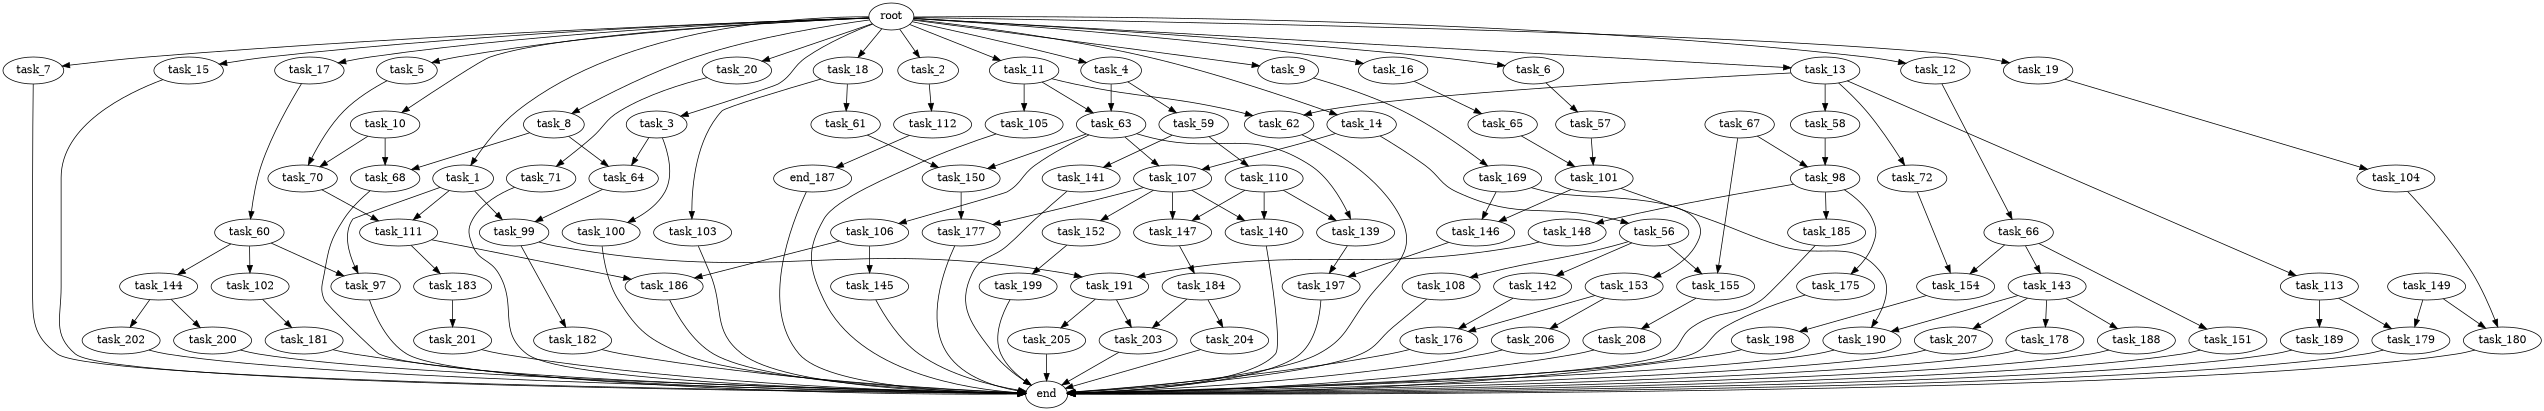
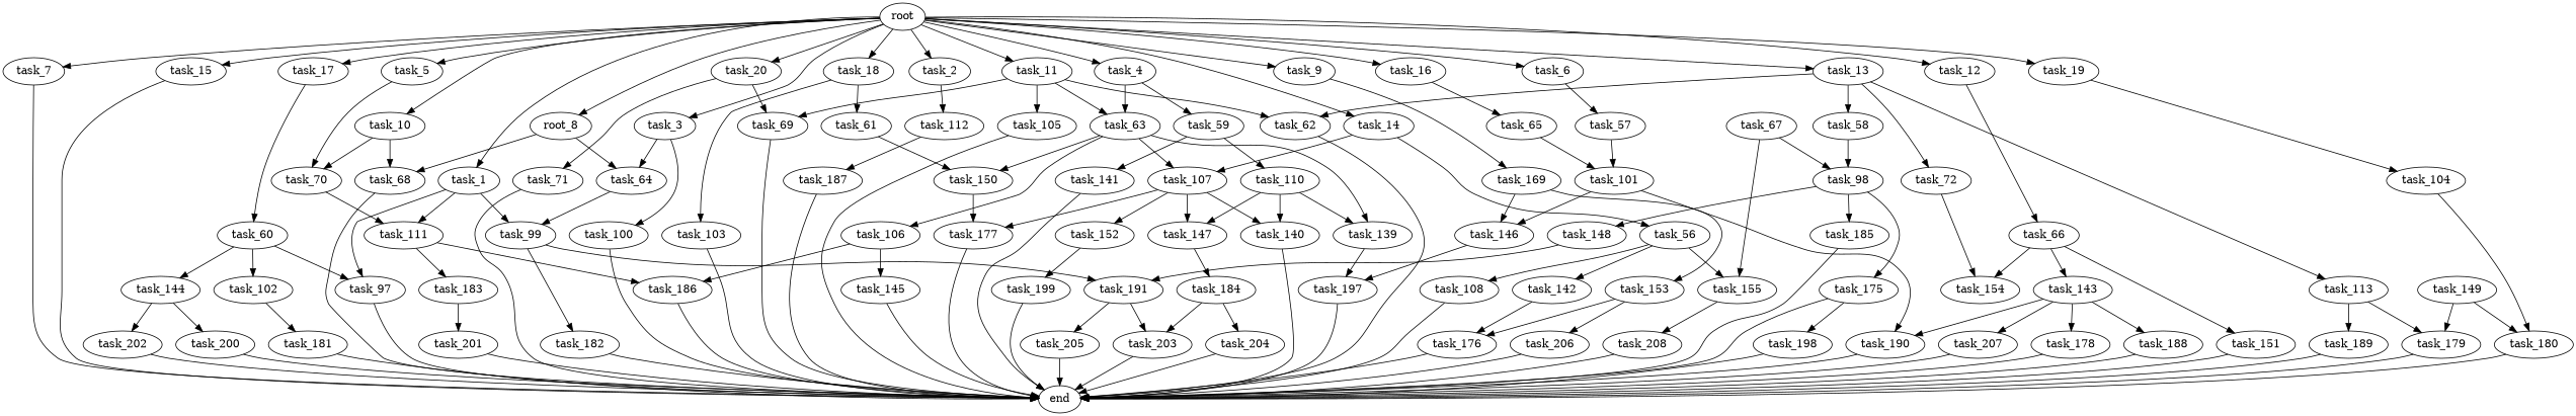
  digraph {
    root
    task_1
    task_2
    task_3
    task_4
    task_5
    task_6
    task_7
-   task_8
+   task_8 [label=root_8]
    task_9
    task_10
    task_11
    task_12
    task_13
    task_14
    task_15
    task_16
    task_17
    task_18
    task_19
    task_20
    task_97
    task_99
    task_111
    task_112
    task_64
    task_100
    task_59
    task_63
    task_70
    task_57
    end
    task_68
    n34 [label=task_169]
    task_62
+   task_69
    task_105
    task_66
    task_58
    task_72
    task_113
    task_56
    task_107
    task_65
    task_60
    task_61
    task_103
    task_104
    task_71
    task_182
    task_191
    task_186
    task_183
-   task_187 [label=end_187]
+   task_187
    task_110
    task_141
    task_150
    task_106
    task_139
    task_101
    task_67
    task_155
    task_98
    task_146
    task_153
    task_143
    task_151
    task_154
    task_179
    task_189
    task_108
    task_142
    task_140
    task_147
    task_152
    task_177
    task_102
    task_144
    task_180
    task_176
    task_208
    task_190
    task_148
    task_175
    task_185
    task_181
    task_200
    task_202
    task_145
    task_197
    task_149
    task_178
    task_188
    task_207
    task_198
    task_203
    task_205
    task_184
    task_199
    task_206
    task_201
    task_204
    root -> task_1
    root -> task_2
    root -> task_3
    root -> task_4
    root -> task_5
    root -> task_6
    root -> task_7
    root -> task_8
    root -> task_9
    root -> task_10
    root -> task_11
    root -> task_12
    root -> task_13
    root -> task_14
    root -> task_15
    root -> task_16
    root -> task_17
    root -> task_18
    root -> task_19
    root -> task_20
    task_1 -> task_97
    task_1 -> task_99
    task_1 -> task_111
    task_2 -> task_112
    task_3 -> task_64
    task_3 -> task_100
    task_4 -> task_59
    task_4 -> task_63
    task_5 -> task_70
    task_6 -> task_57
    task_7 -> end
    task_8 -> task_64
    task_8 -> task_68
    task_9 -> n34
    task_10 -> task_70
    task_10 -> task_68
    task_11 -> task_63
    task_11 -> task_62
+   task_11 -> task_69
    task_11 -> task_105
    task_12 -> task_66
    task_13 -> task_62
    task_13 -> task_58
    task_13 -> task_72
    task_13 -> task_113
    task_14 -> task_56
    task_14 -> task_107
    task_15 -> end
    task_16 -> task_65
    task_17 -> task_60
    task_18 -> task_61
    task_18 -> task_103
    task_19 -> task_104
+   task_20 -> task_69
    task_20 -> task_71
    task_97 -> end
    task_99 -> task_182
    task_99 -> task_191
    task_111 -> task_186
    task_111 -> task_183
    task_112 -> task_187
    task_64 -> task_99
    task_100 -> end
    task_59 -> task_110
    task_59 -> task_141
    task_63 -> task_107
    task_63 -> task_150
    task_63 -> task_106
    task_63 -> task_139
    task_70 -> task_111
    task_57 -> task_101
    task_68 -> end
    n34 -> task_146
    n34 -> task_153
    task_62 -> end
+   task_69 -> end
    task_105 -> end
    task_66 -> task_143
    task_66 -> task_151
    task_66 -> task_154
    task_58 -> task_98
    task_72 -> task_154
    task_113 -> task_179
    task_113 -> task_189
    task_56 -> task_155
    task_56 -> task_108
    task_56 -> task_142
    task_107 -> task_140
    task_107 -> task_147
    task_107 -> task_152
    task_107 -> task_177
    task_65 -> task_101
    task_60 -> task_97
    task_60 -> task_102
    task_60 -> task_144
    task_61 -> task_150
    task_103 -> end
    task_104 -> task_180
    task_71 -> end
    task_182 -> end
    task_191 -> task_203
    task_191 -> task_205
    task_186 -> end
    task_183 -> task_201
    task_187 -> end
    task_110 -> task_139
    task_110 -> task_140
    task_110 -> task_147
    task_141 -> end
    task_150 -> task_177
    task_106 -> task_186
    task_106 -> task_145
    task_139 -> task_197
    task_101 -> task_146
    task_101 -> task_190
    task_67 -> task_155
    task_67 -> task_98
    task_155 -> task_208
    task_98 -> task_148
    task_98 -> task_175
    task_98 -> task_185
    task_146 -> task_197
    task_153 -> task_176
    task_153 -> task_206
    task_143 -> task_190
    task_143 -> task_178
    task_143 -> task_188
    task_143 -> task_207
    task_151 -> end
-   task_154 -> task_198
+   task_175 -> task_198
    task_179 -> end
    task_189 -> end
    task_108 -> end
    task_142 -> task_176
    task_140 -> end
    task_147 -> task_184
    task_152 -> task_199
    task_177 -> end
    task_102 -> task_181
    task_144 -> task_200
    task_144 -> task_202
    task_180 -> end
    task_176 -> end
    task_208 -> end
    task_190 -> end
    task_148 -> task_191
    task_175 -> end
    task_185 -> end
    task_181 -> end
    task_200 -> end
    task_202 -> end
    task_145 -> end
    task_197 -> end
    task_149 -> task_179
    task_149 -> task_180
    task_178 -> end
    task_188 -> end
    task_207 -> end
    task_198 -> end
    task_203 -> end
    task_205 -> end
    task_184 -> task_203
    task_184 -> task_204
    task_199 -> end
    task_206 -> end
    task_201 -> end
    task_204 -> end
  }
